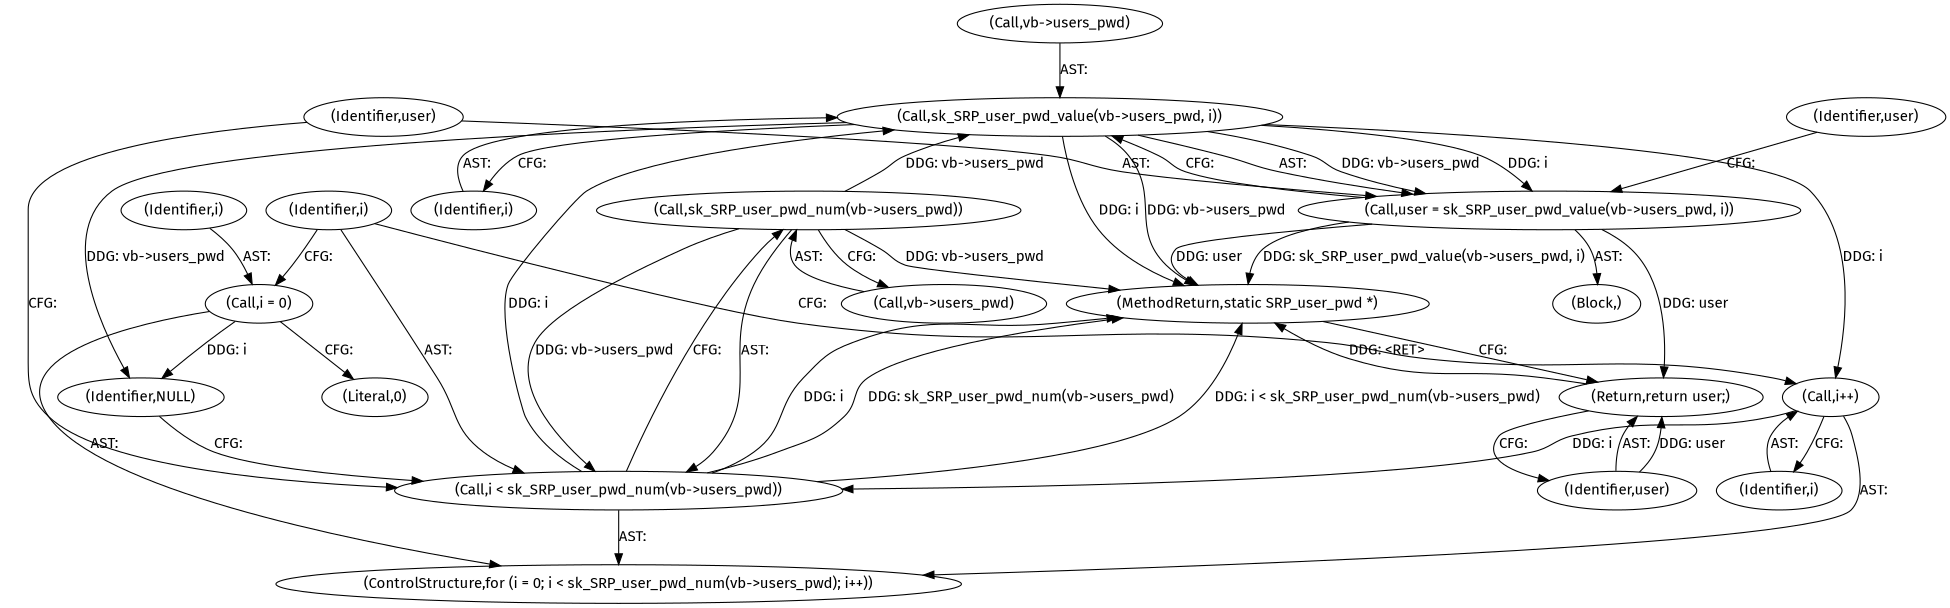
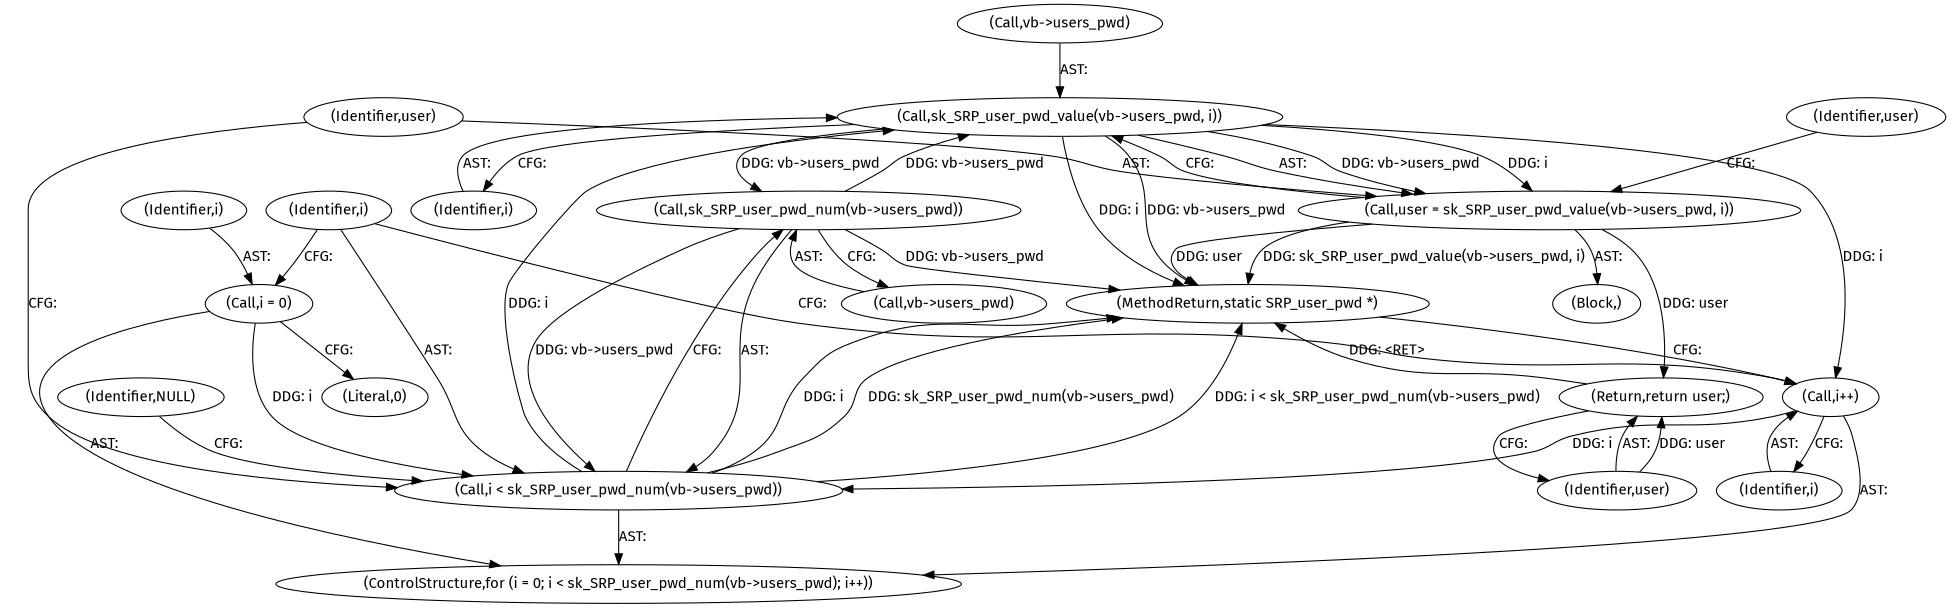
  digraph {
    fontname="Fira Sans"
    node [fontname="Fira Sans"]
    edge [fontname="Fira Sans"]
    n1 [label="(Call,sk_SRP_user_pwd_value(vb->users_pwd, i))"]
    n2 [label="(Call,sk_SRP_user_pwd_num(vb->users_pwd))"]
    n3 [label="(Call,i++)"]
    n4 [label="(Call,user = sk_SRP_user_pwd_value(vb->users_pwd, i))"]
    n5 [label="(Identifier,i)"]
    n6 [label="(MethodReturn,static SRP_user_pwd *)"]
    n7 [label="(Call,i < sk_SRP_user_pwd_num(vb->users_pwd))"]
    n8 [label="(Call,vb->users_pwd)"]
    n9 [label="(ControlStructure,for (i = 0; i < sk_SRP_user_pwd_num(vb->users_pwd); i++))"]
    n10 [label="(Identifier,i)"]
    n11 [label="(Return,return user;)"]
    n12 [label="(Block,)"]
    n13 [label="(Call,i = 0)"]
    n14 [label="(Literal,0)"]
    n15 [label="(Identifier,user)"]
    n16 [label="(Identifier,i)"]
    n17 [label="(Identifier,user)"]
    n18 [label="(Identifier,NULL)"]
    n19 [label="(Identifier,user)"]
    n20 [label="(Identifier,i)"]
    n21 [label="(Call,vb->users_pwd)"]
-   n1 -> n18 [label="DDG: vb->users_pwd"]
+   n1 -> n2 [label="DDG: vb->users_pwd"]
    n1 -> n3 [label="DDG: i"]
    n1 -> n4 [label="AST: "]
    n1 -> n4 [label="DDG: vb->users_pwd"]
    n1 -> n4 [label="DDG: i"]
    n1 -> n5 [label="CFG: "]
    n1 -> n6 [label="DDG: vb->users_pwd"]
    n1 -> n6 [label="DDG: i"]
    n2 -> n1 [label="DDG: vb->users_pwd"]
    n2 -> n6 [label="DDG: vb->users_pwd"]
    n2 -> n7 [label="AST: "]
    n2 -> n7 [label="DDG: vb->users_pwd"]
    n2 -> n8 [label="CFG: "]
    n3 -> n7 [label="DDG: i"]
    n3 -> n9 [label="AST: "]
    n3 -> n10 [label="CFG: "]
    n4 -> n1 [label="CFG: "]
    n4 -> n6 [label="DDG: user"]
    n4 -> n6 [label="DDG: sk_SRP_user_pwd_value(vb->users_pwd, i)"]
    n4 -> n11 [label="DDG: user"]
    n4 -> n12 [label="AST: "]
    n5 -> n1 [label="AST: "]
-   n6 -> n11 [label="CFG: "]
+   n6 -> n3 [label="CFG: "]
    n7 -> n1 [label="DDG: i"]
    n7 -> n2 [label="CFG: "]
    n7 -> n6 [label="DDG: i < sk_SRP_user_pwd_num(vb->users_pwd)"]
    n7 -> n6 [label="DDG: i"]
    n7 -> n6 [label="DDG: sk_SRP_user_pwd_num(vb->users_pwd)"]
    n7 -> n9 [label="AST: "]
    n8 -> n2 [label="AST: "]
    n10 -> n3 [label="AST: "]
    n11 -> n6 [label="DDG: <RET>"]
    n11 -> n15 [label="CFG: "]
-   n13 -> n18 [label="DDG: i"]
+   n13 -> n7 [label="DDG: i"]
    n13 -> n9 [label="AST: "]
    n13 -> n14 [label="CFG: "]
    n15 -> n11 [label="AST: "]
    n15 -> n11 [label="DDG: user"]
    n16 -> n3 [label="CFG: "]
    n16 -> n7 [label="AST: "]
    n16 -> n13 [label="CFG: "]
    n17 -> n4 [label="CFG: "]
    n18 -> n7 [label="CFG: "]
    n19 -> n4 [label="AST: "]
    n19 -> n7 [label="CFG: "]
    n20 -> n13 [label="AST: "]
    n21 -> n1 [label="AST: "]
  }
